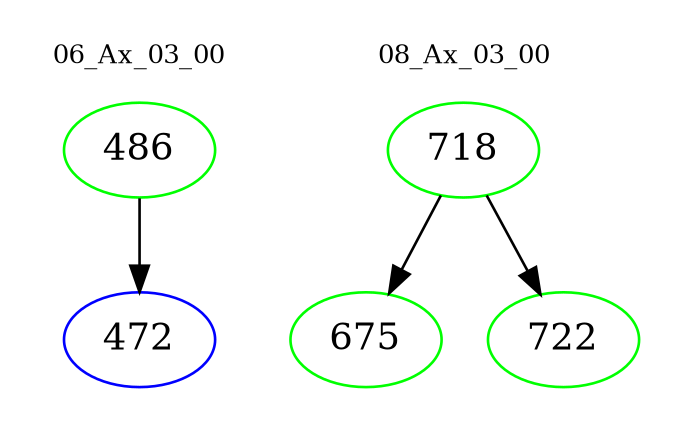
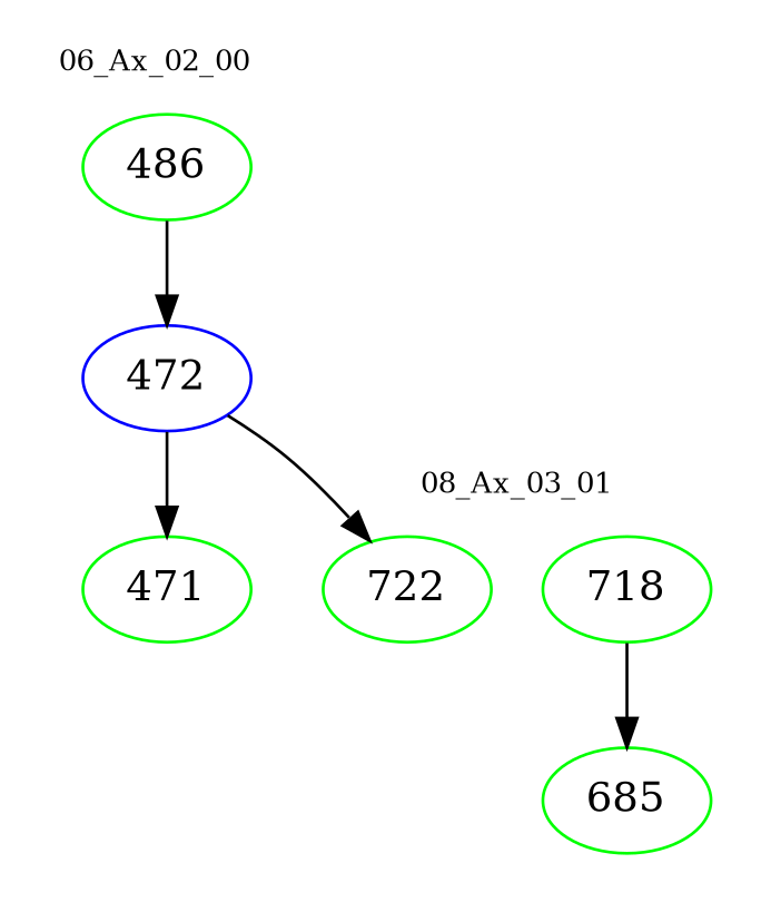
  digraph {
    node [color=green]
    edge [color=black]
    n1 [color=blue label=472]
+   n2 [label=471]
    n3 [label=486]
    n4 [label=718]
-   n5 [label=675]
+   n5 [label=685]
    n6 [label=722]
    subgraph cluster_1 {
      color=white
      fontsize=10
-     label="06_Ax_03_00"
+     label="06_Ax_02_00"
      n1
+     n2
      n3
    }
    subgraph cluster_2 {
      color=white
      fontsize=10
-     label="08_Ax_03_00"
+     label="08_Ax_03_01"
      n4
      n5
      n6
    }
+   n1 -> n2
    n3 -> n1
    n4 -> n5
-   n4 -> n6
+   n1 -> n6
  }
